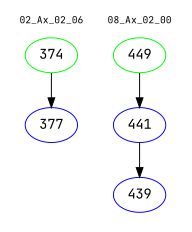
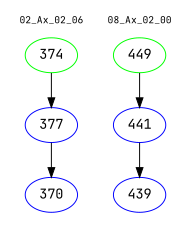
  digraph {
    fontname="JetBrains Mono"
    node [color=blue fontname="JetBrains Mono"]
    edge [color=black fontname="JetBrains Mono"]
    n1 [color=green label=374]
    n2 [label=377]
+   n3 [label=370]
    n4 [color=green label=449]
    n5 [label=441]
    n6 [label=439]
    subgraph cluster_1 {
      color=white
      fontsize=10
      label="02_Ax_02_06"
      n1
      n2
+     n3
    }
    subgraph cluster_2 {
      color=white
      fontsize=10
      label="08_Ax_02_00"
      n4
      n5
      n6
    }
    n1 -> n2
+   n2 -> n3
    n4 -> n5
    n5 -> n6
  }
